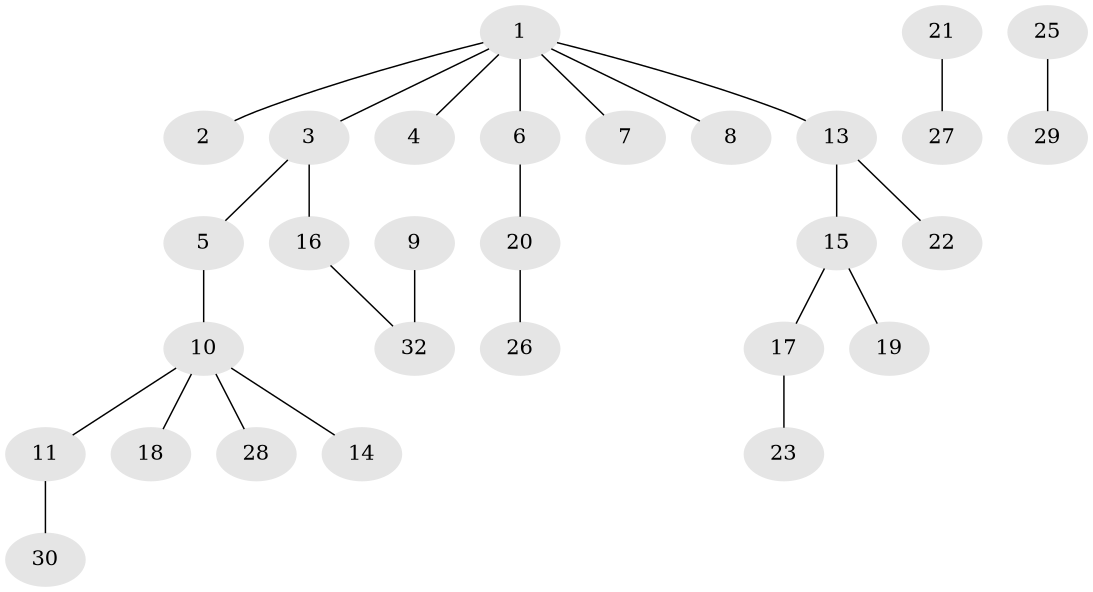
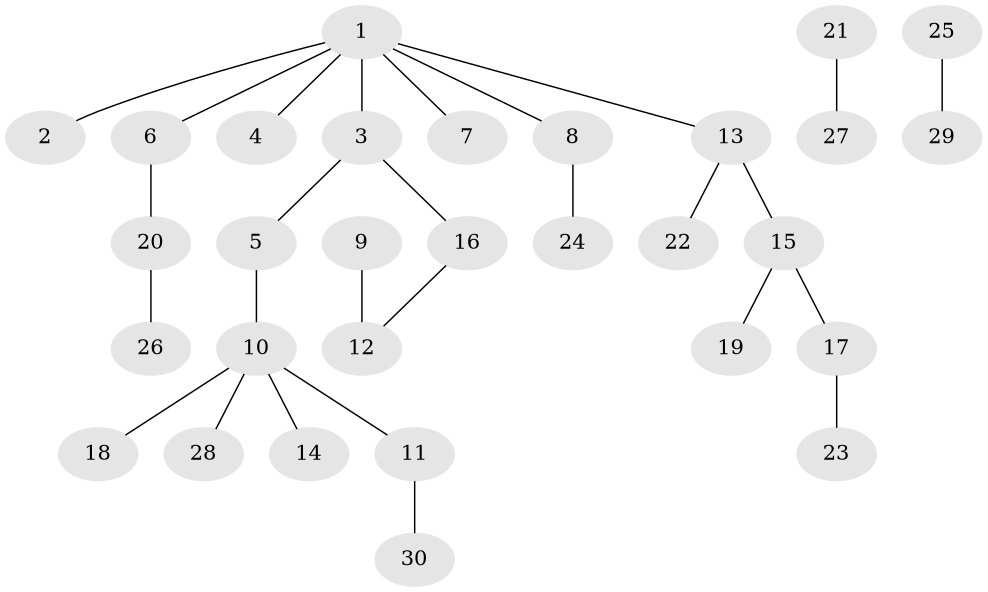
  graph {
    node [color=gray90 style=filled]
    edge [weight=1.0]
    1
    2
    3
    4
    6
    7
    8
    13
    5
    16
    20
+   24
    15
    22
    10
    9
-   12 [label=32]
+   12
    11
    18
    28
    14
    26
    30
    17
    19
    23
    21
    27
    25
    29
    1 -- 2
    1 -- 3
    1 -- 4
    1 -- 6
    1 -- 7
    1 -- 8
    1 -- 13
    3 -- 5
    3 -- 16
    6 -- 20
+   8 -- 24
    13 -- 15 [weight=2.0]
    13 -- 22
    5 -- 10
    16 -- 12
    20 -- 26 [weight=2.0]
    15 -- 17
    15 -- 19
    10 -- 11
    10 -- 18
    10 -- 28
    10 -- 14
    9 -- 12 [weight=2.0]
    11 -- 30
    17 -- 23
    21 -- 27
    25 -- 29
  }
